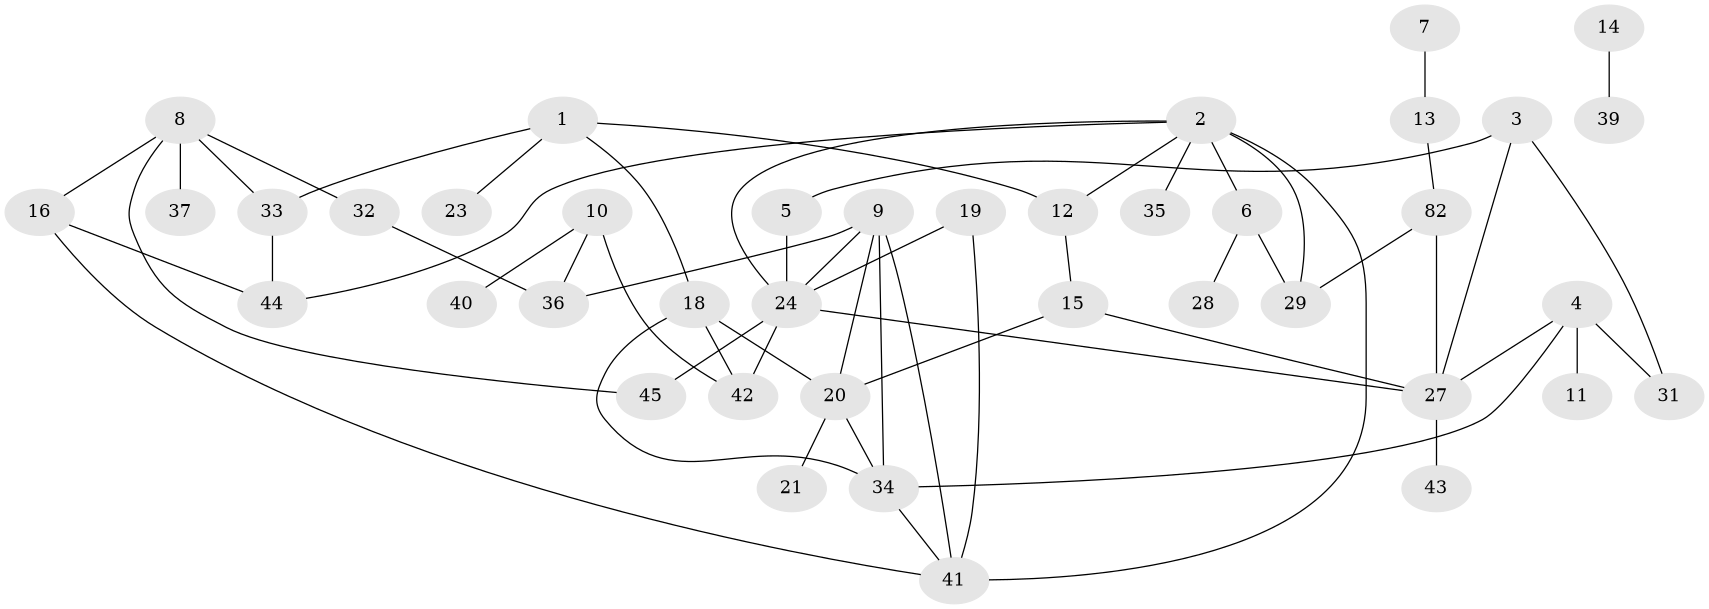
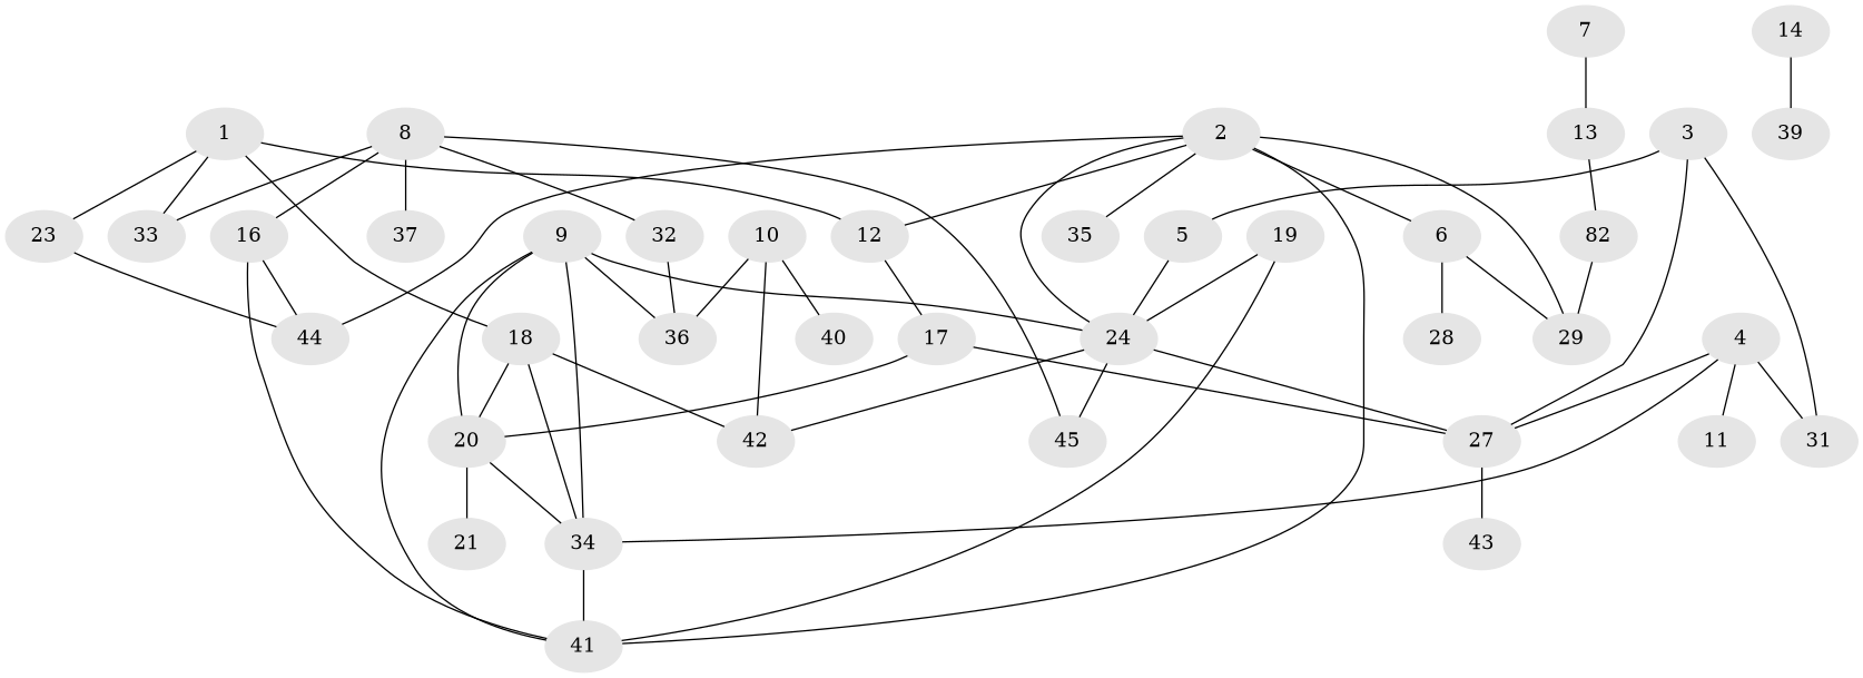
  graph {
    node [color=gray90 style=filled]
    edge [weight=1.0]
    1
    12
    18
    23
    33
-   17 [label=15]
+   17
    34
    20
    42
    44
    2
    6
    24
    29
    35
    41
    n17 [label=28]
    27
    n19 [label=45]
    3
    5
    31
    43
    4
    11
    7
    13
    n28 [label=82]
    8
    16
    32
    37
    36
    9
    21
    10
    40
    14
    39
    19
    1 -- 12
    1 -- 18
    1 -- 23
    1 -- 33
    12 -- 17
    18 -- 34
    18 -- 20
    18 -- 42
-   33 -- 44
+   23 -- 44
    17 -- 20
    17 -- 27
    34 -- 41
    20 -- 34
    20 -- 21
    2 -- 12 [weight=2.0]
    2 -- 44
    2 -- 6 [weight=3.0]
    2 -- 24
    2 -- 29
    2 -- 35
    2 -- 41
    6 -- 29
    6 -- n17
    24 -- 42
    24 -- 27
    24 -- n19
    27 -- 43
    3 -- 27
    3 -- 5
    3 -- 31
    5 -- 24 [weight=2.0]
    4 -- 34
    4 -- 27
    4 -- 31
    4 -- 11
    7 -- 13
    13 -- n28
    n28 -- 29 [weight=2.0]
-   n28 -- 27
    8 -- 33
    8 -- n19
    8 -- 16
    8 -- 32
    8 -- 37
    16 -- 44
    16 -- 41
    32 -- 36
    9 -- 34
    9 -- 20
    9 -- 24
    9 -- 41
    9 -- 36
    10 -- 42
    10 -- 36
    10 -- 40
    14 -- 39
    19 -- 24
    19 -- 41
  }
